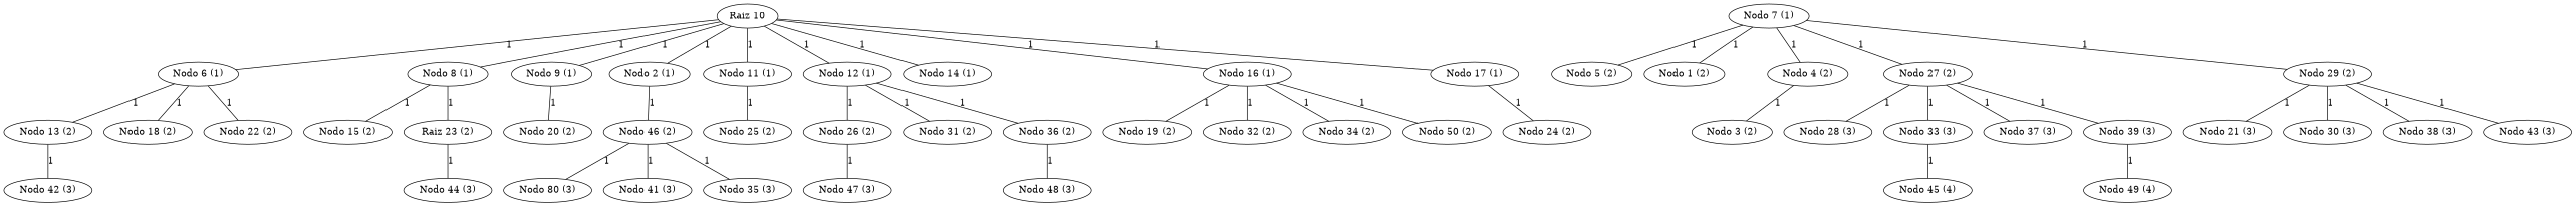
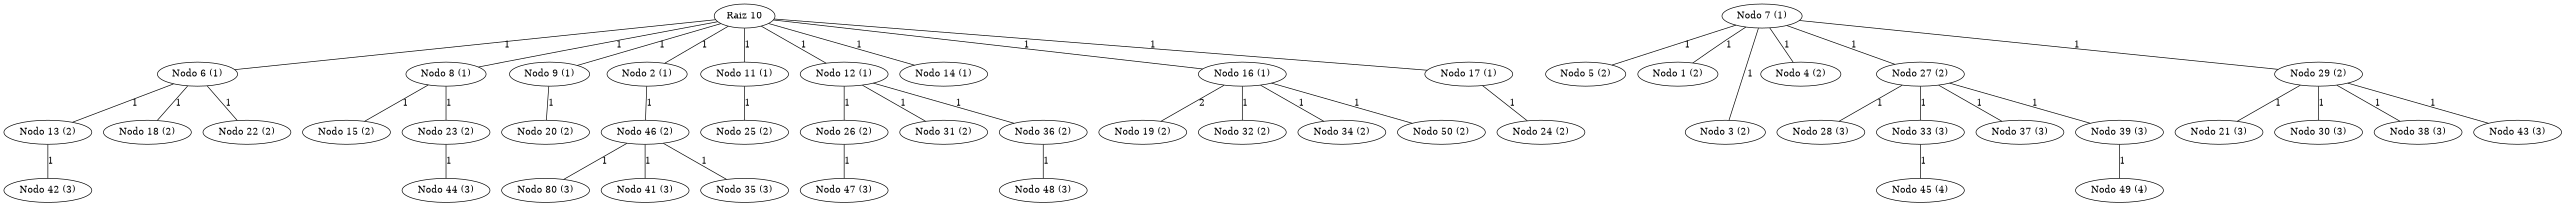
  graph {
    n1 [label="Raiz 10"]
    n2 [label="Nodo 6 (1)"]
    n3 [label="Nodo 8 (1)"]
    n4 [label="Nodo 9 (1)"]
    n5 [label="Nodo 2 (1)"]
    n6 [label="Nodo 11 (1)"]
    n7 [label="Nodo 12 (1)"]
    n8 [label="Nodo 14 (1)"]
    n9 [label="Nodo 16 (1)"]
    n10 [label="Nodo 17 (1)"]
    n11 [label="Nodo 7 (1)"]
    n12 [label="Nodo 5 (2)"]
    n13 [label="Nodo 1 (2)"]
    n14 [label="Nodo 3 (2)"]
    n15 [label="Nodo 4 (2)"]
    n16 [label="Nodo 27 (2)"]
    n17 [label="Nodo 29 (2)"]
    n18 [label="Nodo 13 (2)"]
    n19 [label="Nodo 18 (2)"]
    n20 [label="Nodo 22 (2)"]
    n21 [label="Nodo 15 (2)"]
-   n22 [label="Raiz 23 (2)"]
+   n22 [label="Nodo 23 (2)"]
    n23 [label="Nodo 20 (2)"]
    n24 [label="Nodo 46 (2)"]
    n25 [label="Nodo 25 (2)"]
    n26 [label="Nodo 26 (2)"]
    n27 [label="Nodo 31 (2)"]
    n28 [label="Nodo 36 (2)"]
    n29 [label="Nodo 19 (2)"]
    n30 [label="Nodo 32 (2)"]
    n31 [label="Nodo 34 (2)"]
    n32 [label="Nodo 50 (2)"]
    n33 [label="Nodo 24 (2)"]
    n34 [label="Nodo 28 (3)"]
    n35 [label="Nodo 33 (3)"]
    n36 [label="Nodo 37 (3)"]
    n37 [label="Nodo 39 (3)"]
    n38 [label="Nodo 21 (3)"]
    n39 [label="Nodo 30 (3)"]
    n40 [label="Nodo 38 (3)"]
    n41 [label="Nodo 43 (3)"]
    n42 [label="Nodo 42 (3)"]
    n43 [label="Nodo 44 (3)"]
    n44 [label="Nodo 80 (3)"]
    n45 [label="Nodo 41 (3)"]
    n46 [label="Nodo 35 (3)"]
    n47 [label="Nodo 47 (3)"]
    n48 [label="Nodo 48 (3)"]
    n49 [label="Nodo 45 (4)"]
    n50 [label="Nodo 49 (4)"]
    n1 -- n2 [label=1]
    n1 -- n3 [label=1]
    n1 -- n4 [label=1]
    n1 -- n5 [label=1]
    n1 -- n6 [label=1]
    n1 -- n7 [label=1]
    n1 -- n8 [label=1]
    n1 -- n9 [label=1]
    n1 -- n10 [label=1]
    n2 -- n18 [label=1]
    n2 -- n19 [label=1]
    n2 -- n20 [label=1]
    n3 -- n21 [label=1]
    n3 -- n22 [label=1]
    n4 -- n23 [label=1]
    n5 -- n24 [label=1]
    n6 -- n25 [label=1]
    n7 -- n26 [label=1]
    n7 -- n27 [label=1]
    n7 -- n28 [label=1]
-   n9 -- n29 [label=1]
+   n9 -- n29 [label=2]
    n9 -- n30 [label=1]
    n9 -- n31 [label=1]
    n9 -- n32 [label=1]
    n10 -- n33 [label=1]
    n11 -- n12 [label=1]
    n11 -- n13 [label=1]
-   n15 -- n14 [label=1]
+   n11 -- n14 [label=1]
    n11 -- n15 [label=1]
    n11 -- n16 [label=1]
    n11 -- n17 [label=1]
    n16 -- n34 [label=1]
    n16 -- n35 [label=1]
    n16 -- n36 [label=1]
    n16 -- n37 [label=1]
    n17 -- n38 [label=1]
    n17 -- n39 [label=1]
    n17 -- n40 [label=1]
    n17 -- n41 [label=1]
    n18 -- n42 [label=1]
    n22 -- n43 [label=1]
    n24 -- n44 [label=1]
    n24 -- n45 [label=1]
    n24 -- n46 [label=1]
    n26 -- n47 [label=1]
    n28 -- n48 [label=1]
    n35 -- n49 [label=1]
    n37 -- n50 [label=1]
  }
